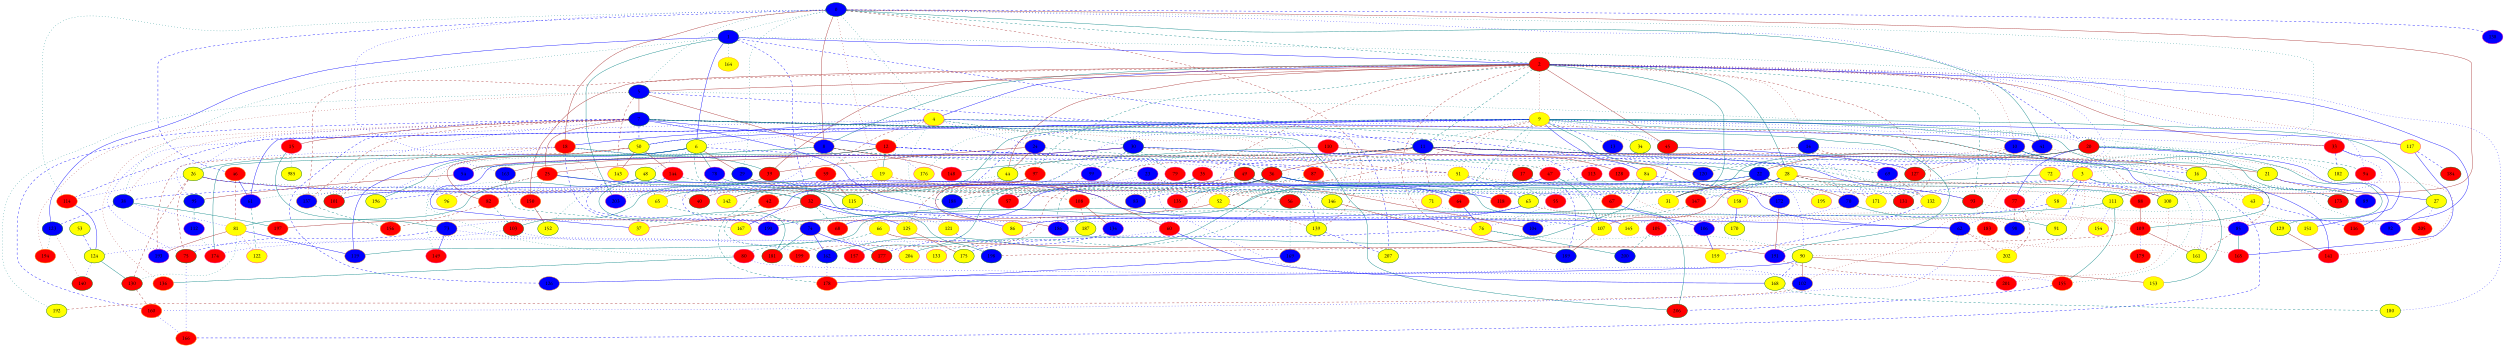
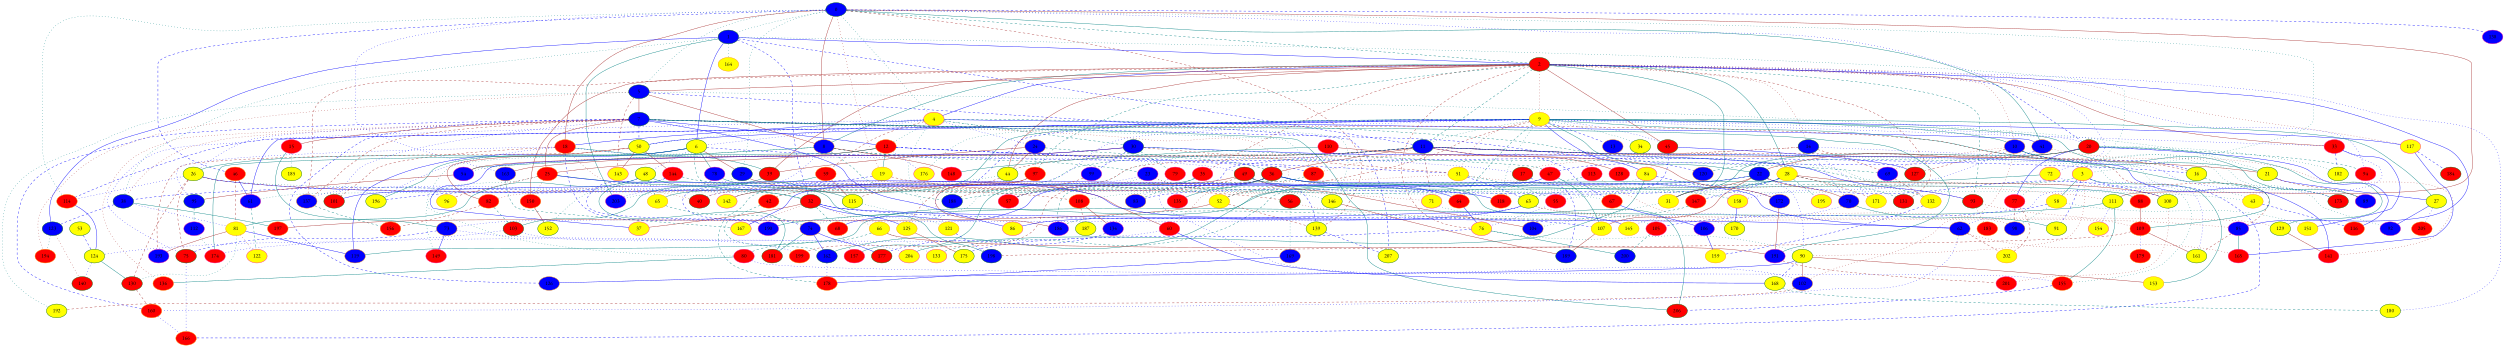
  graph {
    fontname="EB Garamond"
    node [color=darkorange fillcolor=red fontname="EB Garamond" style=filled]
    edge [color=teal fontname="EB Garamond" style=solid]
    0 [color=darkgreen fillcolor=blue]
    1 [color=darkgreen fillcolor=blue]
    2 [color=darkgreen]
    3 [color=deeppink fillcolor=yellow]
    4 [color=deeppink fillcolor=yellow]
    5 [color=darkgreen fillcolor=blue]
    8 [fillcolor=blue]
    18
    19 [fillcolor=yellow]
    29 [color=darkgreen fillcolor=blue]
    41 [fillcolor=blue]
    46
    72 [color=deeppink fillcolor=yellow]
    111 [color=darkgreen fillcolor=yellow]
    114
    138 [color=deeppink fillcolor=blue]
    139 [color=darkgreen fillcolor=yellow]
    163 [fillcolor=blue]
    6 [color=darkgreen fillcolor=yellow]
    11 [color=darkgreen fillcolor=blue]
    32 [color=darkgreen]
    38 [color=darkgreen fillcolor=blue]
    123 [color=darkgreen fillcolor=blue]
    164 [fillcolor=yellow]
    203 [color=deeppink fillcolor=blue]
    9 [fillcolor=yellow]
    10 [fillcolor=blue]
    14 [color=darkgreen fillcolor=blue]
    20 [color=darkgreen]
    28 [fillcolor=yellow]
    31 [fillcolor=yellow]
    33 [color=deeppink]
    35 [color=deeppink]
    39 [color=darkgreen]
    44 [color=darkgreen fillcolor=yellow]
    45 [color=darkgreen]
    76 [color=deeppink fillcolor=yellow]
    85 [color=deeppink fillcolor=blue]
    93 [color=darkgreen]
    94 [color=deeppink]
    97
    117 [color=deeppink fillcolor=yellow]
    131 [color=darkgreen]
    137 [fillcolor=blue]
    150
    180 [color=darkgreen fillcolor=yellow]
    58 [fillcolor=yellow]
    90 [color=darkgreen fillcolor=yellow]
    91 [color=darkgreen fillcolor=yellow]
    133 [color=deeppink fillcolor=yellow]
    153 [fillcolor=yellow]
    166
    12
    24 [fillcolor=blue]
    30 [color=darkgreen fillcolor=blue]
    50 [color=darkgreen fillcolor=yellow]
    59
    75 [color=darkgreen]
    121 [fillcolor=yellow]
    132 [fillcolor=yellow]
    146 [color=darkgreen fillcolor=yellow]
    7 [color=darkgreen fillcolor=blue]
    21 [color=darkgreen fillcolor=yellow]
    143 [color=deeppink fillcolor=yellow]
    192 [color=darkgreen fillcolor=yellow]
    194
    207 [color=darkgreen fillcolor=yellow]
    23 [color=deeppink fillcolor=blue]
    36 [color=darkgreen]
    54 [color=deeppink fillcolor=blue]
    80 [color=deeppink]
    148 [color=deeppink]
    188 [color=darkgreen fillcolor=blue]
    196 [color=darkgreen fillcolor=yellow]
    101 [color=darkgreen]
    40 [color=darkgreen]
    49 [color=darkgreen]
    95 [color=darkgreen fillcolor=blue]
    190 [color=deeppink fillcolor=blue]
    56 [color=darkgreen]
    60 [color=deeppink]
    141 [color=deeppink]
    47 [color=deeppink]
    61 [color=deeppink fillcolor=blue]
    81 [fillcolor=yellow]
    119 [fillcolor=blue]
    77 [color=deeppink]
    161 [color=darkgreen fillcolor=yellow]
    155
    154 [color=deeppink fillcolor=yellow]
    124 [color=darkgreen fillcolor=yellow]
    167 [color=deeppink fillcolor=yellow]
    16 [color=darkgreen fillcolor=yellow]
    26 [color=darkgreen fillcolor=yellow]
    48 [color=darkgreen fillcolor=yellow]
    78 [color=deeppink fillcolor=blue]
    87
    42
    43 [fillcolor=yellow]
    57 [color=deeppink]
    67
    71 [color=deeppink fillcolor=yellow]
    92 [color=deeppink fillcolor=blue]
    128 [color=deeppink]
    142 [color=deeppink fillcolor=yellow]
    107 [fillcolor=yellow]
    37 [color=deeppink fillcolor=yellow]
    62 [fillcolor=blue]
    66 [fillcolor=yellow]
    68
    125 [fillcolor=yellow]
    197
    140 [color=darkgreen]
    176 [color=deeppink fillcolor=yellow]
    13 [fillcolor=blue]
    22 [color=darkgreen fillcolor=blue]
    27 [color=darkgreen fillcolor=yellow]
    34 [color=darkgreen fillcolor=yellow]
    51 [fillcolor=yellow]
    52 [fillcolor=yellow]
    64
    65 [fillcolor=yellow]
    74 [fillcolor=blue]
    84 [color=deeppink fillcolor=yellow]
    89 [color=deeppink fillcolor=blue]
    109
    118
    69 [color=deeppink fillcolor=blue]
    102 [fillcolor=blue]
    127 [color=darkgreen]
    158 [color=deeppink fillcolor=yellow]
    173 [color=darkgreen]
    17 [color=darkgreen]
    70 [fillcolor=blue]
    171 [fillcolor=yellow]
    120 [fillcolor=blue]
    116
    129 [color=darkgreen fillcolor=yellow]
    182 [color=darkgreen fillcolor=yellow]
    100 [color=darkgreen fillcolor=yellow]
    55 [color=deeppink]
    83 [fillcolor=blue]
    147
    162 [color=darkgreen fillcolor=blue]
    195 [color=deeppink fillcolor=yellow]
    104 [fillcolor=blue]
    151 [fillcolor=yellow]
    157 [color=deeppink]
    181 [color=darkgreen]
    115 [color=darkgreen fillcolor=yellow]
    63 [color=darkgreen fillcolor=yellow]
    175 [color=darkgreen fillcolor=yellow]
    200 [color=darkgreen fillcolor=blue]
    165 [color=deeppink]
    183
    186 [color=deeppink fillcolor=blue]
    184 [color=darkgreen]
    156
    152 [color=darkgreen fillcolor=yellow]
    98 [fillcolor=blue]
    105 [color=deeppink]
    126 [fillcolor=blue]
    168 [color=darkgreen fillcolor=yellow]
    25
    174 [color=deeppink]
    79 [color=deeppink]
    99 [color=deeppink fillcolor=blue]
    82
    144 [color=deeppink]
    193 [color=deeppink fillcolor=blue]
    103 [color=darkgreen]
    198 [color=darkgreen fillcolor=blue]
    159 [fillcolor=yellow]
    189 [color=darkgreen fillcolor=blue]
    15 [color=deeppink]
    86 [color=deeppink fillcolor=yellow]
    136
    160
    191 [color=deeppink fillcolor=blue]
    206 [color=darkgreen]
    108
    130 [color=darkgreen]
    73 [fillcolor=blue]
-   185 [color=darkgreen fillcolor=yellow label=985]
+   185 [color=darkgreen fillcolor=yellow]
    96 [fillcolor=yellow]
    145 [fillcolor=yellow]
    149 [color=deeppink]
    201 [color=deeppink]
    135 [color=deeppink]
    178
    199
    205
    122 [color=deeppink fillcolor=yellow]
    177 [color=darkgreen]
    172 [fillcolor=blue]
    204 [color=deeppink fillcolor=yellow]
    179
    170 [color=darkgreen fillcolor=yellow]
    106 [color=deeppink fillcolor=blue]
    88
    112 [color=deeppink fillcolor=blue]
    169 [fillcolor=blue]
    202 [fillcolor=yellow]
    134 [color=deeppink fillcolor=blue]
    187 [color=darkgreen fillcolor=yellow]
    53 [color=darkgreen fillcolor=yellow]
    110 [color=deeppink]
    113 [color=deeppink]
    0 -- 1 [style=dotted]
    0 -- 2 [style=dashed]
    0 -- 3 [style=dotted]
    0 -- 4 [style=dotted]
    0 -- 5 [style=dotted]
    0 -- 8 [color=brown]
    0 -- 18 [color=brown]
    0 -- 19 [color=brown style=dotted]
    0 -- 29 [style=dotted]
    0 -- 41
    0 -- 46 [color=blue style=dashed]
    0 -- 72 [color=blue style=dotted]
    0 -- 111 [color=brown]
    0 -- 114 [style=dotted]
    0 -- 138 [color=blue style=dashed]
    0 -- 139 [color=brown style=dashed]
    0 -- 163 [color=blue style=dotted]
    1 -- 2 [color=blue]
    1 -- 3 [style=dotted]
    1 -- 6 [color=blue]
    1 -- 11 [color=blue style=dashed]
    1 -- 32 [color=blue style=dashed]
    1 -- 38 [style=dotted]
    1 -- 123 [color=blue]
    1 -- 164 [style=dotted]
    1 -- 203
    2 -- 4 [color=blue]
    2 -- 5 [color=brown]
    2 -- 8
    2 -- 11 [style=dashed]
    2 -- 9 [color=brown style=dotted]
    2 -- 10 [color=brown style=dotted]
    2 -- 14 [color=brown style=dotted]
    2 -- 20 [color=blue style=dashed]
    2 -- 28
    2 -- 31
    2 -- 33 [color=brown]
    2 -- 35 [color=brown style=dashed]
    2 -- 39 [color=brown]
    2 -- 44 [color=brown]
    2 -- 45 [color=brown]
    2 -- 76 [color=brown style=dashed]
    2 -- 85 [color=blue]
    2 -- 93 [style=dashed]
    2 -- 94 [color=blue style=dotted]
    2 -- 97 [style=dashed]
    2 -- 117 [color=brown style=dotted]
    2 -- 131 [color=brown style=dashed]
    2 -- 137 [color=brown style=dashed]
    2 -- 150 [color=brown]
    2 -- 180 [color=blue style=dotted]
    3 -- 58
    3 -- 90 [color=brown style=dotted]
    3 -- 91 [color=blue style=dashed]
    3 -- 133 [style=dashed]
    3 -- 153
    3 -- 166 [color=blue style=dashed]
    4 -- 18 [color=blue]
    4 -- 41 [color=blue]
    4 -- 6 [color=blue style=dotted]
    4 -- 12 [style=dotted]
    4 -- 24 [color=blue style=dotted]
    4 -- 30 [style=dashed]
    4 -- 50 [style=dotted]
    4 -- 59 [color=brown style=dashed]
    4 -- 75 [color=blue style=dotted]
    4 -- 121 [style=dotted]
    4 -- 132 [style=dashed]
    4 -- 146 [style=dotted]
    5 -- 8 [color=brown]
    5 -- 7 [color=brown]
    5 -- 21 [style=dotted]
    5 -- 143 [color=brown style=dashed]
    5 -- 192 [style=dotted]
    5 -- 194 [color=brown style=dotted]
    5 -- 207 [color=blue style=dashed]
    8 -- 203 [color=blue style=dotted]
    8 -- 23 [style=dashed]
    8 -- 36 [style=dashed]
    8 -- 54
    8 -- 80 [style=dotted]
    8 -- 148 [color=brown]
    8 -- 188 [style=dashed]
    18 -- 39
    18 -- 196 [color=blue style=dotted]
    18 -- 101 [color=brown style=dashed]
    18 -- 40 [color=brown style=dotted]
    18 -- 49 [color=blue style=dotted]
    18 -- 95 [color=blue style=dotted]
    18 -- 190 [color=blue style=dashed]
    19 -- 38 [color=blue style=dashed]
    19 -- 56 [color=brown style=dashed]
    29 -- 137 [color=blue style=dotted]
    29 -- 60 [color=brown]
    41 -- 141 [color=brown style=dotted]
    41 -- 47 [color=blue style=dashed]
    46 -- 61 [color=blue]
    46 -- 81 [color=brown style=dashed]
    72 -- 119
    72 -- 77 [style=dotted]
    72 -- 161 [color=blue style=dotted]
    111 -- 190
    111 -- 155
    111 -- 154 [color=blue style=dotted]
    114 -- 124 [color=blue]
    139 -- 207 [color=blue style=dashed]
    163 -- 167 [style=dashed]
    6 -- 29 [color=brown]
    6 -- 32 [style=dashed]
    6 -- 196
    6 -- 119 [color=blue]
    6 -- 16 [color=blue style=dashed]
    6 -- 26
    6 -- 48 [color=blue style=dotted]
    6 -- 78
    11 -- 163 [color=brown]
    11 -- 44 [color=brown style=dashed]
    11 -- 85 [color=brown style=dashed]
    11 -- 21 [color=brown]
    11 -- 36 [color=brown]
    11 -- 54 [style=dotted]
    11 -- 141 [color=blue]
    11 -- 155 [style=dotted]
    11 -- 87 [color=brown style=dotted]
    11 -- 42 [style=dotted]
    11 -- 43 [style=dotted]
    11 -- 57 [color=blue style=dashed]
    11 -- 67 [color=blue style=dashed]
    11 -- 71 [color=brown style=dashed]
    11 -- 92 [style=dotted]
    11 -- 128 [color=brown]
    11 -- 142 [style=dashed]
    32 -- 167 [color=brown style=dotted]
    32 -- 107 [color=blue style=dashed]
    32 -- 37 [color=brown]
    32 -- 62 [color=blue]
    32 -- 66 [color=brown style=dotted]
    32 -- 68 [style=dashed]
    32 -- 125 [color=blue]
    38 -- 123 [color=blue style=dashed]
    38 -- 81 [color=blue style=dotted]
    38 -- 197
    123 -- 194 [style=dotted]
    123 -- 140 [color=brown style=dotted]
    9 -- 114 [color=blue style=dashed]
    9 -- 11 [style=dotted]
    9 -- 10
    9 -- 20 [color=blue style=dotted]
    9 -- 33 [color=blue style=dotted]
    9 -- 45 [color=blue style=dotted]
    9 -- 117 [color=blue]
    9 -- 50 [color=blue]
    9 -- 121 [color=blue style=dotted]
    9 -- 61 [color=blue]
    9 -- 176 [style=dotted]
    9 -- 13 [color=blue style=dashed]
    9 -- 22
    9 -- 27
    9 -- 34 [style=dotted]
    9 -- 51 [color=brown style=dotted]
    9 -- 52 [color=brown style=dashed]
    9 -- 64 [style=dashed]
    9 -- 65
    9 -- 74 [color=blue style=dashed]
    9 -- 84 [color=blue]
    9 -- 89
    9 -- 109
    9 -- 118 [style=dotted]
    10 -- 21
    10 -- 16 [color=blue style=dashed]
    10 -- 89 [style=dotted]
    10 -- 69 [color=brown style=dotted]
    10 -- 102 [color=brown style=dotted]
    10 -- 127 [color=brown style=dashed]
    10 -- 158 [color=blue style=dotted]
    10 -- 173 [style=dotted]
    14 -- 28 [color=brown style=dotted]
    14 -- 40 [color=brown style=dashed]
    14 -- 69 [color=brown style=dashed]
    14 -- 173 [color=blue style=dotted]
    14 -- 17 [color=brown style=dotted]
    14 -- 70 [color=blue style=dotted]
    14 -- 171 [color=blue style=dotted]
    20 -- 31
    20 -- 94 [style=dashed]
    20 -- 77 [color=blue]
    20 -- 22 [color=brown]
    20 -- 120 [style=dashed]
    20 -- 116 [color=blue]
    20 -- 129
    20 -- 182 [style=dotted]
    28 -- 93 [color=brown style=dotted]
    28 -- 131 [style=dashed]
    28 -- 61 [style=dotted]
    28 -- 171 [color=brown style=dashed]
    28 -- 100 [color=brown]
    28 -- 55 [style=dotted]
    28 -- 83 [color=blue style=dashed]
    28 -- 147 [color=blue style=dashed]
    28 -- 162
    28 -- 195 [style=dashed]
    31 -- 104 [style=dotted]
    33 -- 62 [color=blue style=dotted]
    33 -- 182 [color=blue style=dashed]
    33 -- 151 [color=blue]
    35 -- 83 [style=dashed]
    35 -- 157
    39 -- 181
    44 -- 203 [style=dotted]
    44 -- 115 [color=brown style=dashed]
    45 -- 127 [color=blue]
    45 -- 63 [color=blue style=dashed]
    76 -- 90 [style=dotted]
    76 -- 175 [color=blue style=dashed]
    76 -- 200
    85 -- 161 [color=brown style=dashed]
    85 -- 165
    93 -- 109 [color=brown style=dotted]
    93 -- 183 [color=brown style=dotted]
    97 -- 125 [color=brown style=dashed]
    97 -- 186 [color=brown]
    117 -- 165 [color=blue]
    117 -- 184 [color=blue style=dashed]
    137 -- 156 [style=dashed]
    150 -- 152 [color=brown]
    58 -- 151 [style=dotted]
    58 -- 98 [style=dotted]
    58 -- 105 [color=blue style=dashed]
    90 -- 153 [color=brown]
    90 -- 102 [color=brown]
    90 -- 126 [color=blue]
    90 -- 168 [color=blue style=dashed]
    12 -- 19
    12 -- 87 [color=blue style=dashed]
    12 -- 176 [color=blue style=dotted]
    12 -- 51 [color=blue style=dashed]
    12 -- 17 [color=blue style=dotted]
    12 -- 25 [color=brown]
    12 -- 174
    24 -- 39 [color=brown]
    24 -- 44 [color=brown]
    24 -- 97 [style=dashed]
    24 -- 69 [style=dashed]
    30 -- 93 [color=blue]
    30 -- 54 [color=brown]
    30 -- 47 [style=dashed]
    30 -- 37 [color=blue]
    30 -- 51 [color=brown style=dashed]
    30 -- 79 [style=dashed]
    30 -- 99 [color=blue style=dashed]
    50 -- 143 [color=brown]
    50 -- 82 [color=brown]
    50 -- 144 [color=brown]
    50 -- 193 [color=brown style=dashed]
    59 -- 115 [color=brown]
    59 -- 103
    75 -- 166 [color=blue style=dotted]
    121 -- 198 [color=blue style=dashed]
    132 -- 159 [color=blue style=dashed]
    146 -- 189 [color=brown]
    7 -- 38 [color=brown style=dotted]
    7 -- 137 [color=brown style=dashed]
    7 -- 12 [color=blue]
    7 -- 50 [color=blue style=dashed]
    7 -- 101 [color=blue style=dotted]
    7 -- 60 [color=brown style=dotted]
    7 -- 16 [color=brown style=dashed]
    7 -- 26 [color=blue style=dotted]
    7 -- 87 [style=dotted]
    7 -- 120 [color=blue style=dashed]
    7 -- 126 [color=blue style=dashed]
    7 -- 25 [color=brown]
    7 -- 15 [color=brown]
    7 -- 86 [color=blue]
    7 -- 136 [color=brown style=dotted]
    7 -- 160 [color=blue style=dashed]
    7 -- 191
    7 -- 206
    21 -- 27 [color=blue]
    21 -- 89 [color=brown style=dashed]
    23 -- 146 [style=dotted]
    23 -- 40 [color=blue style=dotted]
    23 -- 71 [color=brown style=dotted]
    23 -- 74 [style=dotted]
    36 -- 42 [color=brown style=dashed]
    36 -- 43 [style=dotted]
    36 -- 57 [style=dashed]
    36 -- 62 [color=blue]
    36 -- 68 [color=blue]
    36 -- 64 [color=blue]
    36 -- 102 [color=blue style=dotted]
    36 -- 206
    36 -- 135
    36 -- 178 [style=dashed]
    36 -- 199 [color=brown style=dashed]
    54 -- 95 [color=brown]
    80 -- 155 [color=blue style=dotted]
    80 -- 136
    49 -- 139 [color=blue style=dashed]
    49 -- 57 [color=brown style=dashed]
    49 -- 142 [color=brown]
    49 -- 104 [color=brown]
    49 -- 88
    95 -- 112 [style=dashed]
    56 -- 85 [color=brown style=dotted]
    56 -- 169 [style=dotted]
    60 -- 168 [color=blue]
    60 -- 174 [color=blue style=dotted]
    47 -- 167 [color=blue]
    47 -- 107
    61 -- 122 [style=dashed]
    81 -- 119 [color=blue]
    81 -- 193 [color=brown]
    81 -- 130 [style=dotted]
    81 -- 122 [color=brown style=dotted]
    77 -- 98 [color=brown style=dashed]
    77 -- 202 [color=brown style=dashed]
    155 -- 206 [color=blue style=dashed]
    124 -- 140 [color=blue style=dotted]
    124 -- 130
    16 -- 173 [style=dashed]
    26 -- 114 [color=blue style=dotted]
    26 -- 75 [color=brown style=dashed]
    26 -- 67 [style=dotted]
    26 -- 118 [color=blue]
    26 -- 108 [color=brown style=dashed]
    26 -- 130 [color=brown style=dashed]
    48 -- 196 [color=blue style=dashed]
    48 -- 81
    48 -- 65 [style=dashed]
    48 -- 198
    78 -- 115
    87 -- 146 [style=dotted]
    87 -- 186 [style=dashed]
    42 -- 162 [style=dashed]
    43 -- 116 [color=blue style=dashed]
    67 -- 106 [color=blue]
    71 -- 105 [style=dotted]
    107 -- 189 [color=brown]
    62 -- 165 [color=brown style=dotted]
    62 -- 160 [color=blue style=dotted]
    62 -- 202 [color=brown style=dashed]
    66 -- 133 [style=dotted]
    66 -- 80 [style=dashed]
    66 -- 191 [color=brown]
    68 -- 157 [color=brown style=dotted]
    125 -- 175 [color=brown]
    22 -- 31 [color=brown]
    22 -- 90 [color=blue style=dotted]
    22 -- 101 [color=blue]
    22 -- 107 [color=brown]
    22 -- 52 [style=dashed]
    22 -- 70 [color=brown]
    22 -- 100 [color=blue style=dashed]
    27 -- 92 [color=blue]
    27 -- 205 [color=blue style=dotted]
    51 -- 111 [color=brown style=dotted]
    51 -- 55 [style=dashed]
    51 -- 63 [color=blue style=dashed]
    51 -- 82 [color=brown style=dotted]
    52 -- 139 [color=brown style=dashed]
    52 -- 197 [color=brown]
    64 -- 76 [color=blue]
    65 -- 74 [style=dashed]
    74 -- 162 [color=blue]
    74 -- 181
    74 -- 177 [color=blue]
    84 -- 108 [style=dotted]
    84 -- 172 [color=blue style=dashed]
    84 -- 204
    109 -- 161 [color=brown]
    109 -- 198 [color=brown style=dashed]
    109 -- 179 [color=blue style=dotted]
    69 -- 132 [color=brown style=dashed]
    102 -- 192 [color=brown style=dashed]
    158 -- 170 [color=blue]
    17 -- 118 [color=brown style=dotted]
    17 -- 189 [color=blue style=dashed]
    70 -- 91
    70 -- 145 [color=blue style=dotted]
    129 -- 141 [color=brown]
    100 -- 201 [color=brown style=dotted]
    55 -- 76 [color=blue style=dotted]
    147 -- 186 [style=dashed]
    162 -- 178 [color=blue style=dotted]
    115 -- 121 [style=dotted]
    63 -- 129 [color=brown style=dotted]
    63 -- 98 [color=brown style=dotted]
    63 -- 86 [color=blue]
    63 -- 73 [color=blue style=dotted]
    105 -- 200 [style=dashed]
    168 -- 180 [style=dashed]
    25 -- 32
    25 -- 150 [color=brown style=dotted]
    25 -- 96 [color=brown style=dashed]
    25 -- 145 [color=blue]
    25 -- 149 [style=dotted]
    79 -- 83 [color=blue style=dotted]
    99 -- 188 [color=brown style=dashed]
    82 -- 156 [color=brown style=dashed]
    82 -- 103 [style=dashed]
    144 -- 190 [color=blue style=dashed]
    144 -- 158 [style=dashed]
    144 -- 152 [style=dotted]
    103 -- 124 [color=blue style=dotted]
    103 -- 204 [color=blue style=dotted]
    15 -- 73
    15 -- 185 [style=dotted]
    160 -- 166 [color=blue style=dotted]
    191 -- 201 [color=brown style=dashed]
    108 -- 134 [color=brown]
    108 -- 187 [color=brown style=dashed]
    130 -- 160 [color=brown style=dashed]
    73 -- 75 [color=blue style=dashed]
    73 -- 149 [color=blue]
    73 -- 199 [color=blue style=dotted]
    172 -- 191 [color=brown]
    106 -- 159 [color=blue]
    88 -- 109 [color=brown]
    112 -- 174 [style=dotted]
    169 -- 178 [color=blue]
    134 -- 177 [color=blue style=dashed]
    53 -- 124 [color=blue style=dashed]
    110 -- 148
    110 -- 172 [color=brown]
    113 -- 188 [style=dashed]
    113 -- 170 [color=brown style=dotted]
  }
